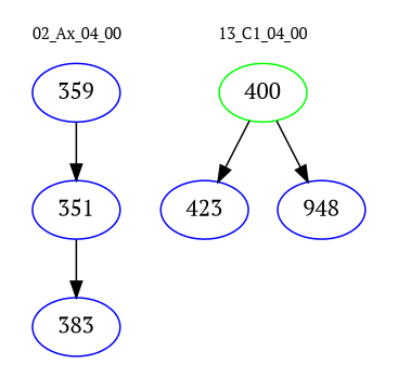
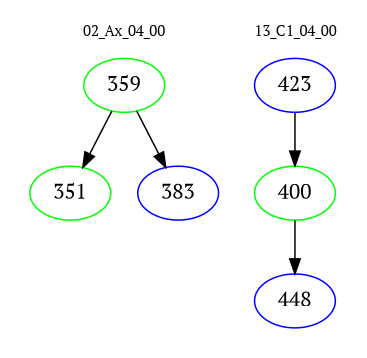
  digraph {
    fontname="PT Serif"
    node [color=blue fontname="PT Serif"]
    edge [color=black fontname="PT Serif"]
-   n1 [label=359]
-   n2 [label=351]
+   n1 [color=green label=359]
+   n2 [color=green label=351]
    n3 [label=383]
    n4 [label=423]
    n5 [color=green label=400]
-   n6 [label=948]
+   n6 [label=448]
    subgraph cluster_1 {
      color=white
      fontsize=10
      label="02_Ax_04_00"
      n1
      n2
      n3
    }
    subgraph cluster_2 {
      color=white
      fontsize=10
      label="13_C1_04_00"
      n4
      n5
      n6
    }
    n1 -> n2
-   n2 -> n3
-   n5 -> n4
+   n1 -> n3
+   n4 -> n5
    n5 -> n6
  }
